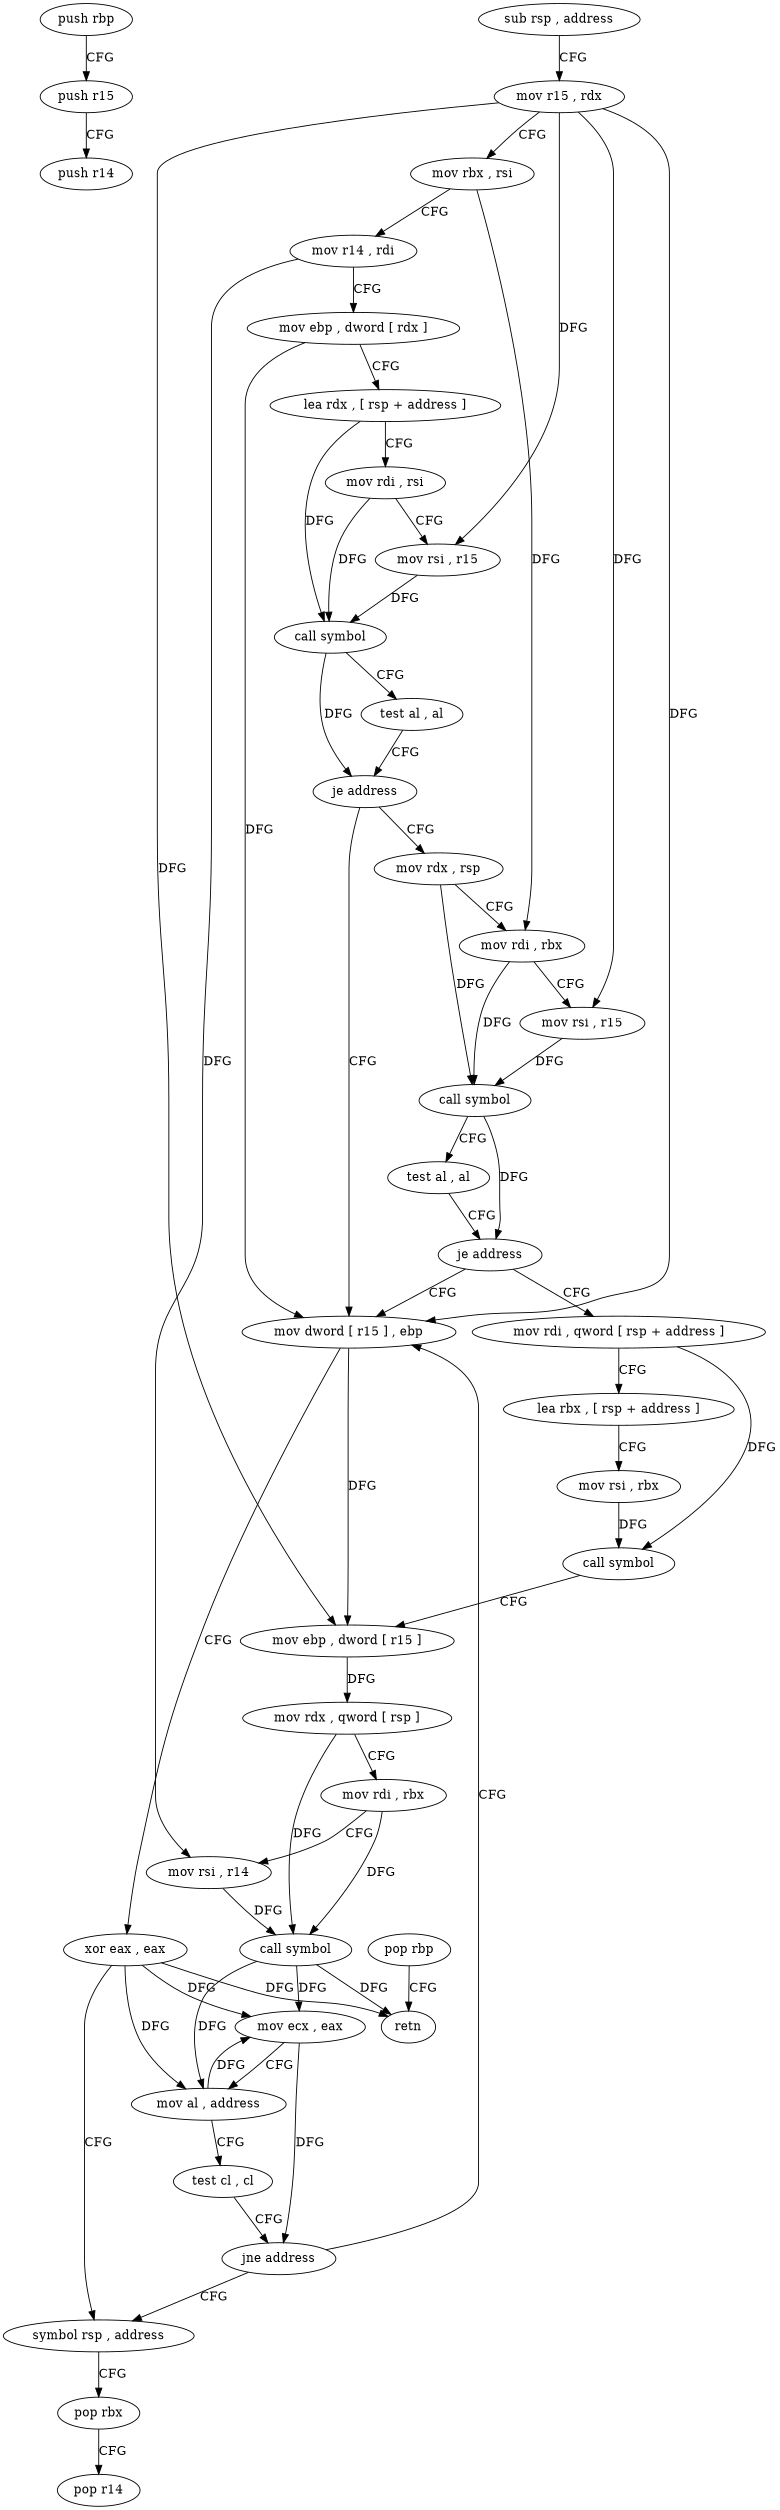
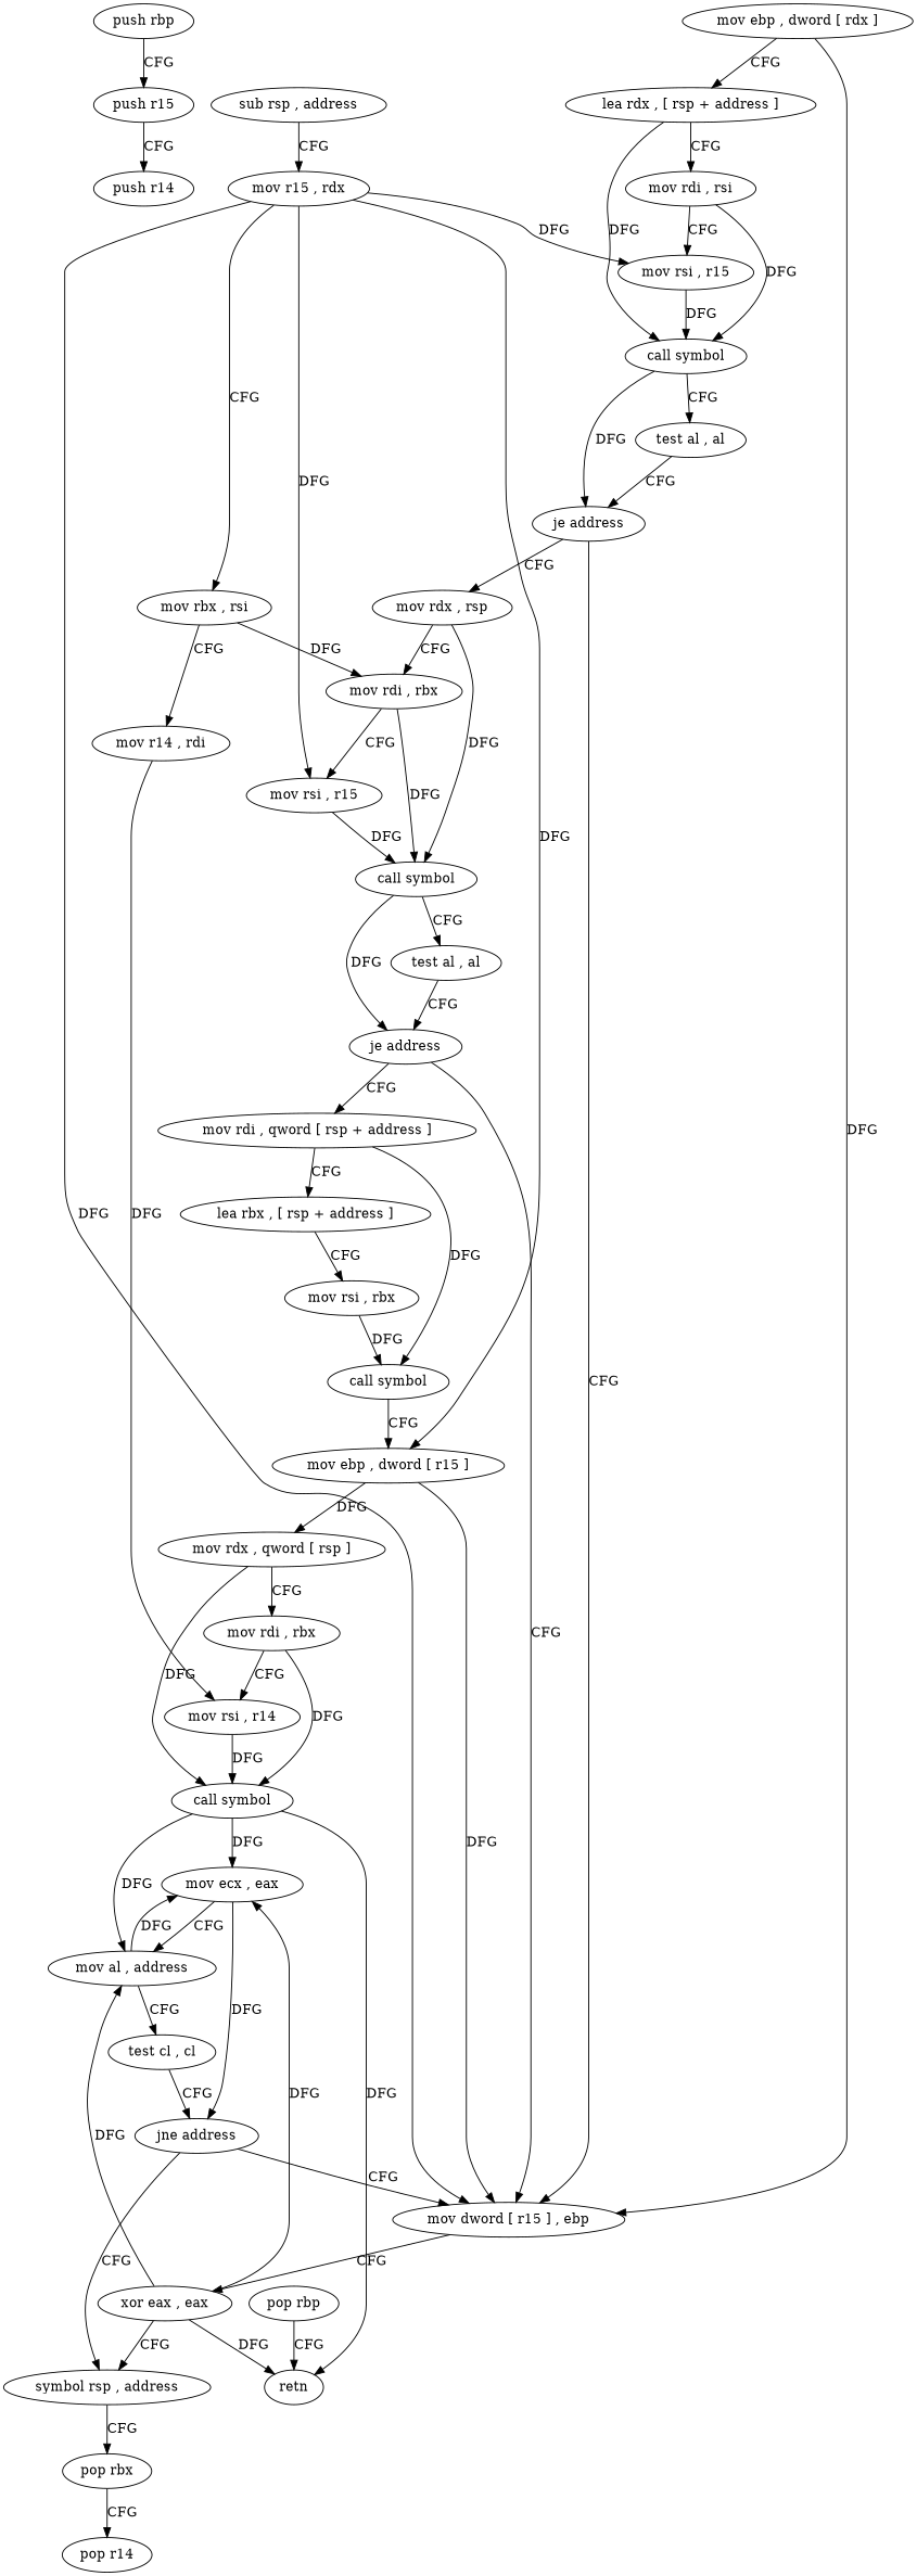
  digraph {
    n1 [label="push rbp"]
    n2 [label="push r15"]
    n3 [label="push r14"]
    n4 [label="sub rsp , address"]
    n5 [label="mov r15 , rdx"]
    n6 [label="mov rbx , rsi"]
    n7 [label="mov rsi , r15"]
    n8 [label="mov dword [ r15 ] , ebp"]
    n9 [label="mov rsi , r15"]
    n10 [label="mov ebp , dword [ r15 ]"]
    n11 [label="mov r14 , rdi"]
    n12 [label="mov rdi , rbx"]
    n13 [label="call symbol"]
    n14 [label="xor eax , eax"]
    n15 [label="call symbol"]
    n16 [label="mov rdx , qword [ rsp ]"]
    n17 [label="mov ebp , dword [ rdx ]"]
    n18 [label="mov rsi , r14"]
    n19 [label="lea rdx , [ rsp + address ]"]
    n20 [label="call symbol"]
    n21 [label="mov rdi , rsi"]
    n22 [label="test al , al"]
    n23 [label="je address"]
    n24 [label="mov rdx , rsp"]
    n25 [label="symbol rsp , address"]
    n26 [label="mov ecx , eax"]
    n27 [label="mov al , address"]
    n28 [label=retn]
    n29 [label="test al , al"]
    n30 [label="je address"]
    n31 [label="pop rbx"]
    n32 [label="jne address"]
    n33 [label="test cl , cl"]
    n34 [label="pop r14"]
    n35 [label="mov rdi , qword [ rsp + address ]"]
    n36 [label="lea rbx , [ rsp + address ]"]
    n37 [label="call symbol"]
    n38 [label="mov rsi , rbx"]
    n39 [label="mov rdi , rbx"]
    n40 [label="pop rbp"]
    n1 -> n2 [label=CFG]
    n2 -> n3 [label=CFG]
    n4 -> n5 [label=CFG]
    n5 -> n6 [label=CFG]
    n5 -> n7 [label=DFG]
    n5 -> n8 [label=DFG]
    n5 -> n9 [label=DFG]
    n5 -> n10 [label=DFG]
    n6 -> n11 [label=CFG]
    n6 -> n12 [label=DFG]
    n7 -> n13 [label=DFG]
    n8 -> n14 [label=CFG]
    n9 -> n15 [label=DFG]
-   n8 -> n10 [label=DFG]
+   n10 -> n8 [label=DFG]
    n10 -> n16 [label=DFG]
-   n11 -> n17 [label=CFG]
    n11 -> n18 [label=DFG]
    n12 -> n9 [label=CFG]
    n12 -> n15 [label=DFG]
    n13 -> n22 [label=CFG]
    n13 -> n23 [label=DFG]
    n14 -> n25 [label=CFG]
    n14 -> n26 [label=DFG]
    n14 -> n27 [label=DFG]
    n14 -> n28 [label=DFG]
    n15 -> n29 [label=CFG]
    n15 -> n30 [label=DFG]
    n16 -> n20 [label=DFG]
    n16 -> n39 [label=CFG]
    n17 -> n8 [label=DFG]
    n17 -> n19 [label=CFG]
    n18 -> n20 [label=DFG]
    n19 -> n13 [label=DFG]
    n19 -> n21 [label=CFG]
    n20 -> n26 [label=DFG]
    n20 -> n27 [label=DFG]
    n20 -> n28 [label=DFG]
    n21 -> n7 [label=CFG]
    n21 -> n13 [label=DFG]
    n22 -> n23 [label=CFG]
    n23 -> n8 [label=CFG]
    n23 -> n24 [label=CFG]
    n24 -> n12 [label=CFG]
    n24 -> n15 [label=DFG]
    n25 -> n31 [label=CFG]
    n26 -> n27 [label=CFG]
    n26 -> n32 [label=DFG]
    n27 -> n26 [label=DFG]
    n27 -> n33 [label=CFG]
    n29 -> n30 [label=CFG]
    n30 -> n8 [label=CFG]
    n30 -> n35 [label=CFG]
    n31 -> n34 [label=CFG]
    n32 -> n8 [label=CFG]
    n32 -> n25 [label=CFG]
    n33 -> n32 [label=CFG]
    n35 -> n36 [label=CFG]
    n35 -> n37 [label=DFG]
    n36 -> n38 [label=CFG]
    n37 -> n10 [label=CFG]
    n38 -> n37 [label=DFG]
    n39 -> n18 [label=CFG]
    n39 -> n20 [label=DFG]
    n40 -> n28 [label=CFG]
  }
